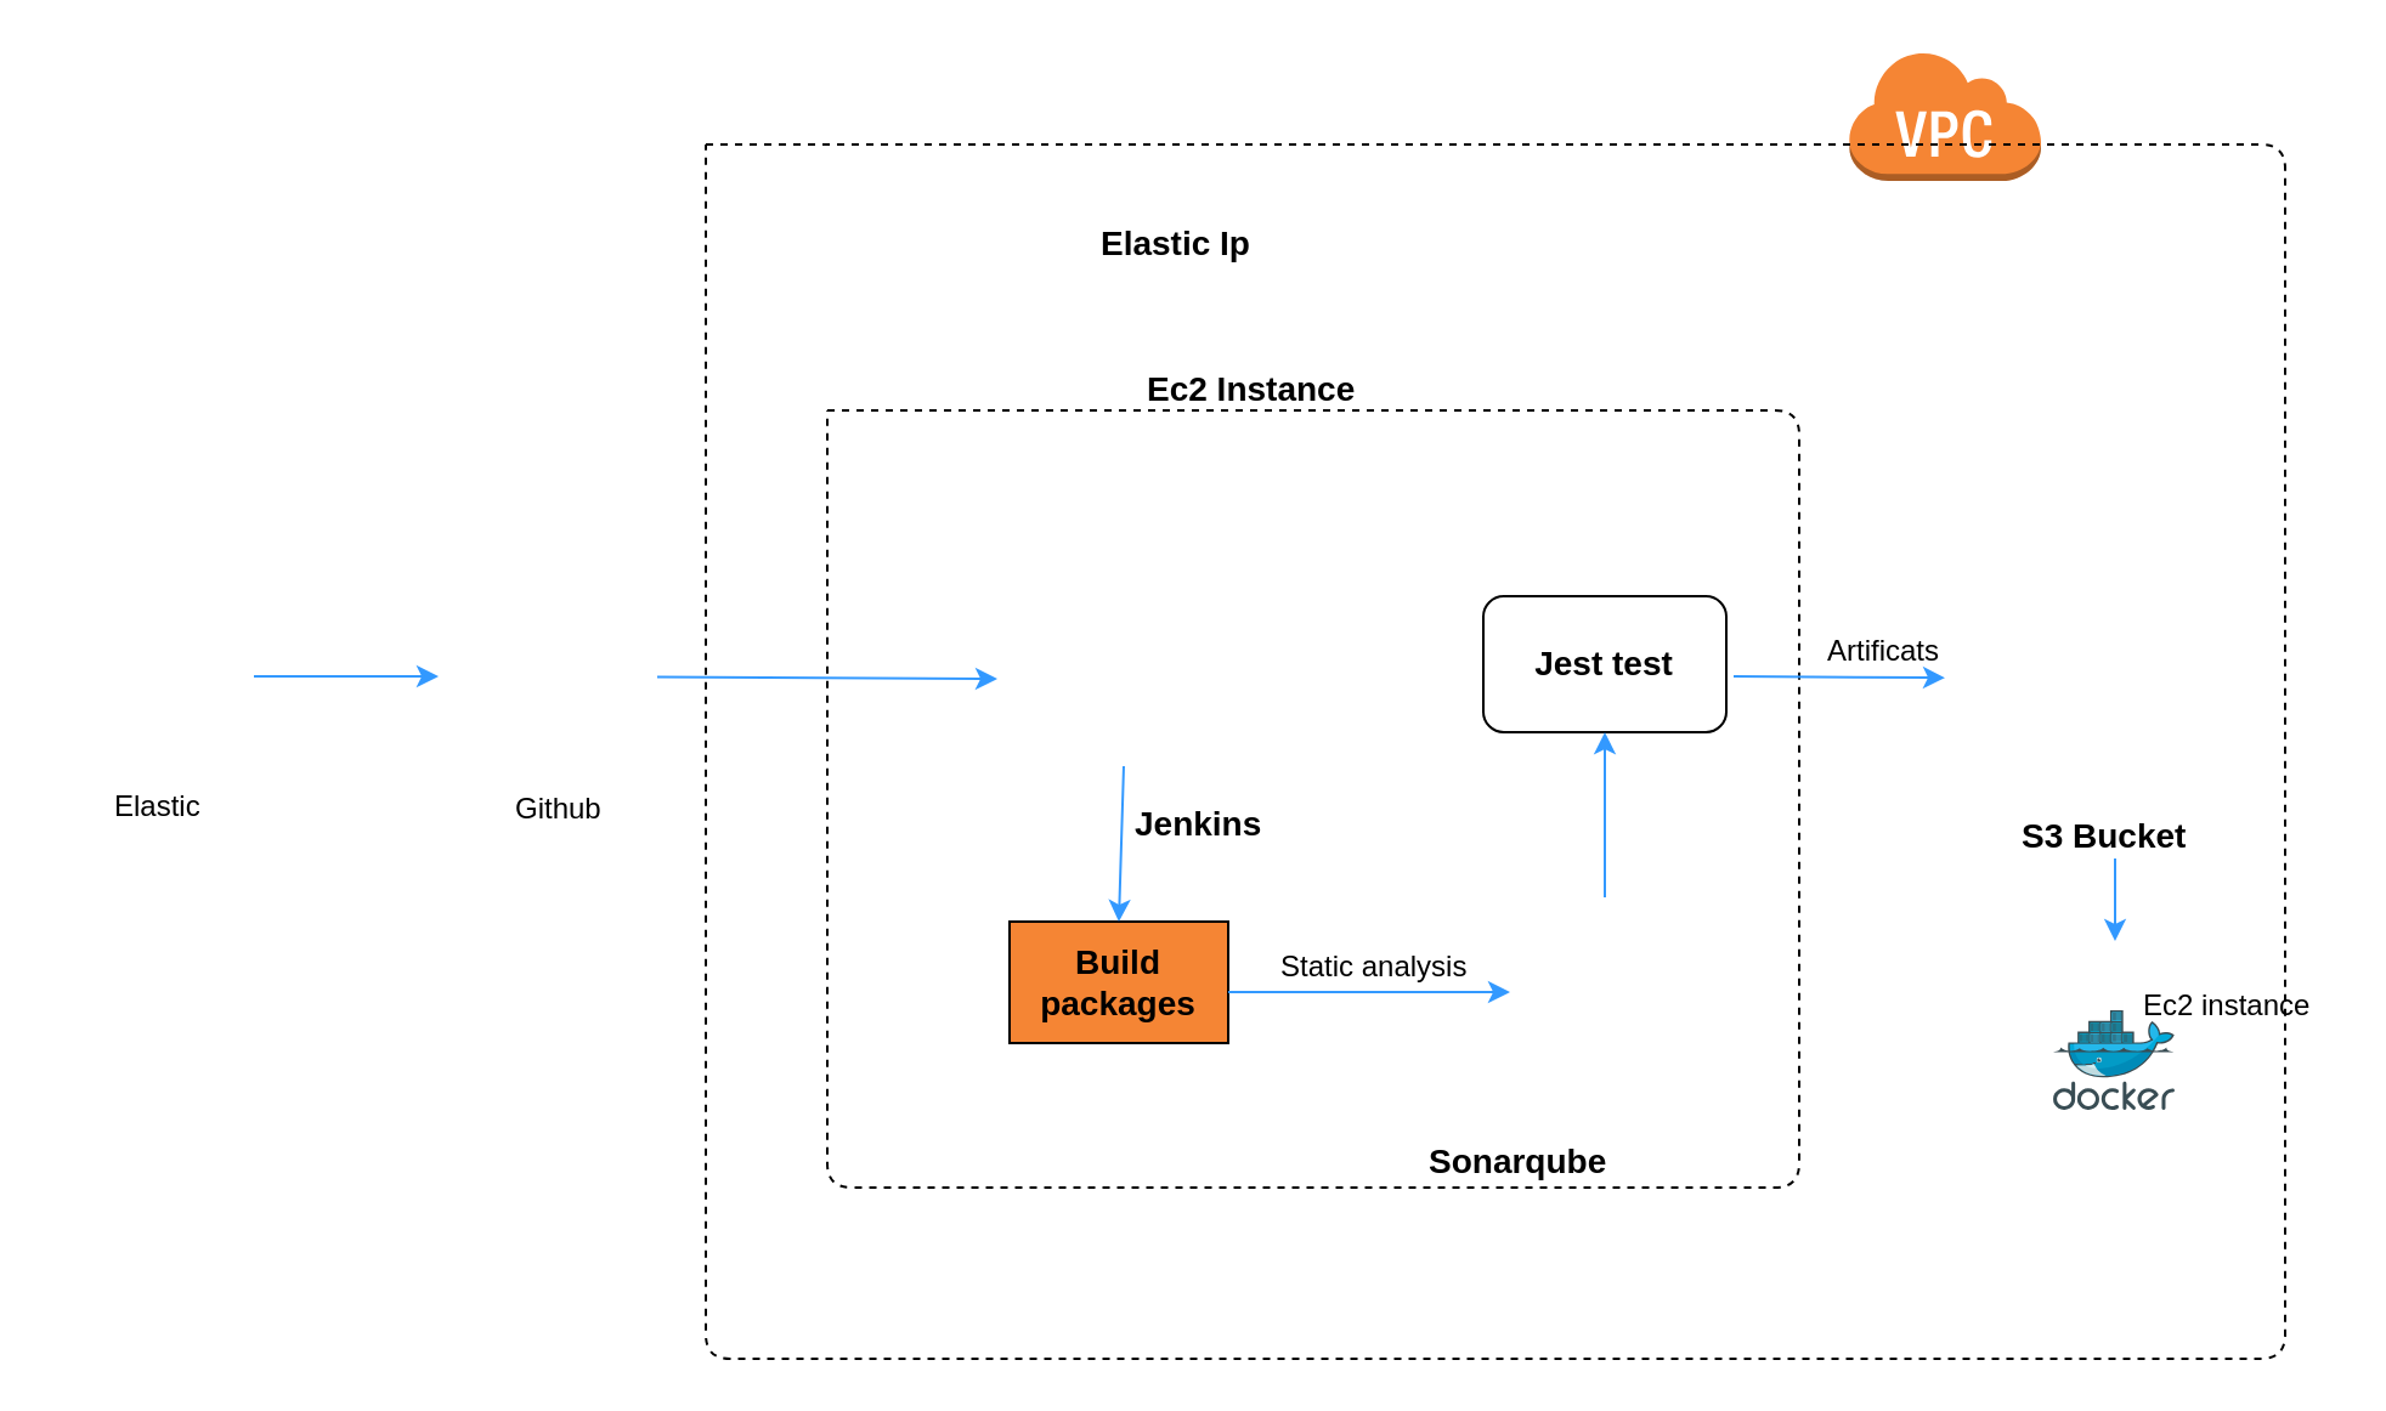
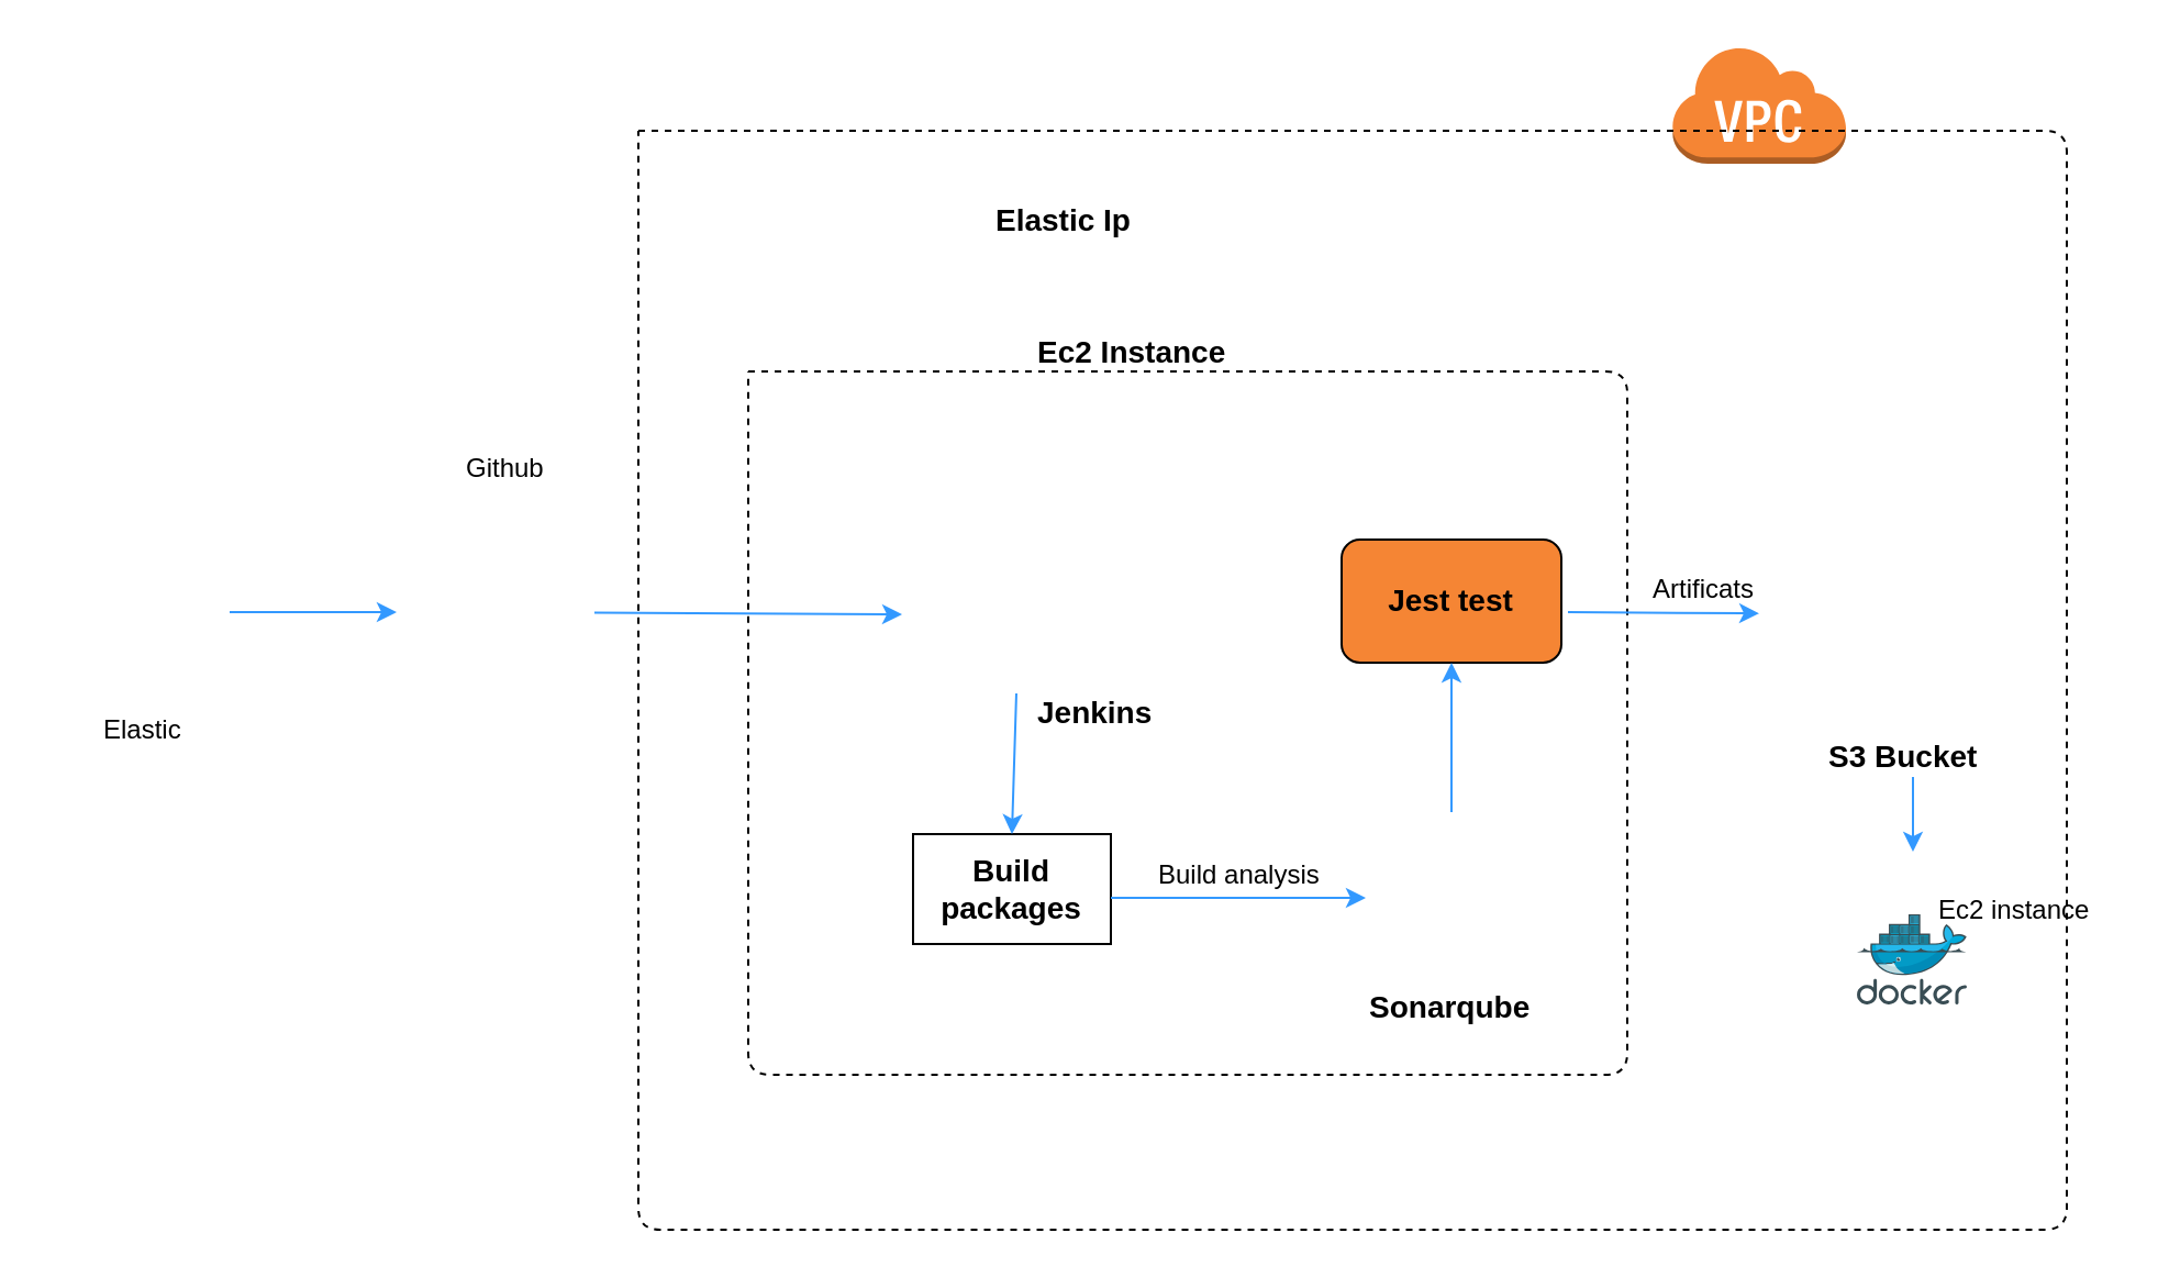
  <mxCell id="0" />
  <mxCell id="1" parent="0" />
  <mxCell id="2" value="" style="shape=image;html=1;verticalAlign=top;verticalLabelPosition=bottom;labelBackgroundColor=#ffffff;imageAspect=0;aspect=fixed;image=https://cdn4.iconfinder.com/data/icons/google-i-o-2016/512/google_firebase-128.png" vertex="1" parent="1"><mxGeometry y="233" width="82" height="82" as="geometry" x="20" /></mxCell>
  <mxCell id="3" value="" style="shape=image;html=1;verticalAlign=top;verticalLabelPosition=bottom;labelBackgroundColor=#ffffff;imageAspect=0;aspect=fixed;image=https://cdn4.iconfinder.com/data/icons/social-media-logos-6/512/71-github-128.png" vertex="1" parent="1"><mxGeometry x="180" y="233" width="90" height="90" as="geometry" /></mxCell>
  <mxCell id="4" value="" style="shape=image;html=1;verticalAlign=top;verticalLabelPosition=bottom;labelBackgroundColor=#ffffff;imageAspect=0;aspect=fixed;image=https://cdn2.iconfinder.com/data/icons/amazon-aws-stencils/100/Compute__Networking_copy_Amazon_EC2_Elastic_IP-128.png;direction=south;" vertex="1" parent="1"><mxGeometry x="410" y="59" width="80" height="80" as="geometry" /></mxCell>
  <mxCell id="5" value="" style="shape=image;html=1;verticalAlign=top;verticalLabelPosition=bottom;labelBackgroundColor=#ffffff;imageAspect=0;aspect=fixed;image=https://cdn2.iconfinder.com/data/icons/amazon-aws-stencils/100/Compute__Networking_copy_Amazon_EC2---128.png" vertex="1" parent="1"><mxGeometry x="411" y="129" width="79" height="79" as="geometry" /></mxCell>
  <mxCell id="6" value="" style="outlineConnect=0;dashed=0;verticalLabelPosition=bottom;verticalAlign=top;align=center;html=1;shape=mxgraph.aws3.virtual_private_cloud;fillColor=#F58534;gradientColor=none;" vertex="1" parent="1"><mxGeometry x="760" y="20" width="79.5" height="54" as="geometry" /></mxCell>
  <mxCell id="7" value="" style="shape=image;html=1;verticalAlign=top;verticalLabelPosition=bottom;labelBackgroundColor=#ffffff;imageAspect=0;aspect=fixed;image=https://cdn2.iconfinder.com/data/icons/amazon-aws-stencils/100/Storage__Content_Delivery_Amazon_S3-128.png" vertex="1" parent="1"><mxGeometry x="800" y="215" width="128" height="128" as="geometry" /></mxCell>
  <mxCell id="8" value="" style="endArrow=none;dashed=1;html=1;" edge="1" parent="1"><mxGeometry width="50" height="50" relative="1" as="geometry"><mxPoint x="290" y="59" as="sourcePoint" /><mxPoint x="290" y="59" as="targetPoint" /><Array as="points"><mxPoint x="940" y="59" /><mxPoint x="940" y="559" /><mxPoint x="290" y="559" /></Array></mxGeometry></mxCell>
  <mxCell id="9" value="" style="endArrow=none;dashed=1;html=1;" edge="1" parent="1"><mxGeometry width="50" height="50" relative="1" as="geometry"><mxPoint x="340" y="168.5" as="sourcePoint" /><mxPoint x="340" y="168.5" as="targetPoint" /><Array as="points"><mxPoint x="740" y="168.5" /><mxPoint x="740" y="488.5" /><mxPoint x="340" y="488.5" /></Array></mxGeometry></mxCell>
  <mxCell id="10" value="&lt;b&gt;&lt;font style=&quot;font-size: 14px&quot;&gt;Elastic &lt;/font&gt;&lt;font style=&quot;font-size: 14px&quot;&gt;Ip&lt;/font&gt;&lt;/b&gt;" style="text;html=1;resizable=0;points=[];autosize=1;align=left;verticalAlign=top;spacingTop=-4;" vertex="1" parent="1"><mxGeometry x="450.5" y="89" width="80" height="20" as="geometry" /></mxCell>
  <mxCell id="11" value="&lt;b&gt;&lt;font style=&quot;font-size: 14px&quot;&gt;Ec2 Instance&lt;/font&gt;&lt;/b&gt;" style="text;html=1;resizable=0;points=[];autosize=1;align=left;verticalAlign=top;spacingTop=-4;" vertex="1" parent="1"><mxGeometry x="470" y="148.5" width="100" height="20" as="geometry" /></mxCell>
  <mxCell id="12" value="" style="shape=image;html=1;verticalAlign=top;verticalLabelPosition=bottom;labelBackgroundColor=#ffffff;imageAspect=0;aspect=fixed;image=https://cdn4.iconfinder.com/data/icons/logos-brands-5/24/jenkins-128.png" vertex="1" parent="1"><mxGeometry x="410" y="233" width="80" height="80" as="geometry" /></mxCell>
- <mxCell id="13" value="&lt;b&gt;&lt;font style=&quot;font-size: 14px&quot;&gt;Jenkins&lt;/font&gt;&lt;/b&gt;" style="text;html=1;resizable=0;points=[];autosize=1;align=left;verticalAlign=top;spacingTop=-4;" vertex="1" parent="1"><mxGeometry x="465" y="328" width="70" height="20" as="geometry" /></mxCell>
+ <mxCell id="13" value="&lt;b&gt;&lt;font style=&quot;font-size: 14px&quot;&gt;Jenkins&lt;/font&gt;&lt;/b&gt;" style="text;html=1;resizable=0;points=[];autosize=1;align=left;verticalAlign=top;spacingTop=-4;" vertex="1" parent="1"><mxGeometry x="470" y="313" width="70" height="20" as="geometry" /></mxCell>
  <mxCell id="14" value="" style="endArrow=classic;html=1;strokeColor=#3399FF;" edge="1" parent="1" source="3"><mxGeometry width="50" height="50" relative="1" as="geometry"><mxPoint x="370" y="324" as="sourcePoint" /><mxPoint x="410" y="279" as="targetPoint" /></mxGeometry></mxCell>
  <mxCell id="15" value="" style="endArrow=classic;html=1;strokeColor=#3399FF;entryX=0;entryY=0.5;entryDx=0;entryDy=0;" edge="1" parent="1" target="3"><mxGeometry width="50" height="50" relative="1" as="geometry"><mxPoint x="104" y="278" as="sourcePoint" /><mxPoint x="160" y="439" as="targetPoint" /></mxGeometry></mxCell>
  <mxCell id="16" value="" style="shape=image;html=1;verticalAlign=top;verticalLabelPosition=bottom;labelBackgroundColor=#ffffff;imageAspect=0;aspect=fixed;image=https://cdn1.iconfinder.com/data/icons/science-technology-outline/91/Science__Technology_30-128.png" vertex="1" parent="1"><mxGeometry x="621" y="369" width="78" height="78" as="geometry" /></mxCell>
- <mxCell id="17" value="&lt;b&gt;&lt;font style=&quot;font-size: 14px&quot;&gt;Jest test&lt;/font&gt;&lt;/b&gt;" style="rounded=1;whiteSpace=wrap;html=1;" vertex="1" parent="1"><mxGeometry x="610" y="245" width="100" height="56" as="geometry" /></mxCell>
- <mxCell id="18" value="&lt;b&gt;&lt;font style=&quot;font-size: 14px&quot;&gt;Build packages&lt;/font&gt;&lt;/b&gt;" style="rounded=0;whiteSpace=wrap;html=1;fillColor=#f58534;" vertex="1" parent="1"><mxGeometry x="415" y="379" width="90" height="50" as="geometry" /></mxCell>
+ <mxCell id="17" value="&lt;b&gt;&lt;font style=&quot;font-size: 14px&quot;&gt;Jest test&lt;/font&gt;&lt;/b&gt;" style="rounded=1;whiteSpace=wrap;html=1;fillColor=#f58534;" vertex="1" parent="1"><mxGeometry x="610" y="245" width="100" height="56" as="geometry" /></mxCell>
+ <mxCell id="18" value="&lt;b&gt;&lt;font style=&quot;font-size: 14px&quot;&gt;Build packages&lt;/font&gt;&lt;/b&gt;" style="rounded=0;whiteSpace=wrap;html=1;" vertex="1" parent="1"><mxGeometry x="415" y="379" width="90" height="50" as="geometry" /></mxCell>
  <mxCell id="19" value="" style="endArrow=classic;html=1;strokeColor=#3399FF;" edge="1" parent="1"><mxGeometry width="50" height="50" relative="1" as="geometry"><mxPoint x="505" y="408" as="sourcePoint" /><mxPoint x="621" y="408" as="targetPoint" /></mxGeometry></mxCell>
  <mxCell id="20" value="" style="endArrow=classic;html=1;strokeColor=#3399FF;entryX=0.5;entryY=1;entryDx=0;entryDy=0;exitX=0.5;exitY=0;exitDx=0;exitDy=0;" edge="1" parent="1" source="16" target="17"><mxGeometry width="50" height="50" relative="1" as="geometry"><mxPoint x="630" y="360" as="sourcePoint" /><mxPoint x="680" y="310" as="targetPoint" /></mxGeometry></mxCell>
  <mxCell id="21" value="" style="endArrow=classic;html=1;strokeColor=#3399FF;entryX=0.5;entryY=0;entryDx=0;entryDy=0;exitX=0.65;exitY=1.025;exitDx=0;exitDy=0;exitPerimeter=0;" edge="1" parent="1" source="12" target="18"><mxGeometry width="50" height="50" relative="1" as="geometry"><mxPoint x="30" y="629" as="sourcePoint" /><mxPoint x="80" y="579" as="targetPoint" /></mxGeometry></mxCell>
  <mxCell id="22" value="" style="endArrow=classic;html=1;strokeColor=#3399FF;" edge="1" parent="1" target="7"><mxGeometry width="50" height="50" relative="1" as="geometry"><mxPoint x="713" y="278" as="sourcePoint" /><mxPoint x="80" y="579" as="targetPoint" /></mxGeometry></mxCell>
- <mxCell id="23" value="&lt;b&gt;&lt;font style=&quot;font-size: 14px&quot;&gt;Sonarqube&lt;/font&gt;&lt;/b&gt;" style="text;html=1;resizable=0;points=[];autosize=1;align=left;verticalAlign=top;spacingTop=-4;" vertex="1" parent="1"><mxGeometry x="586" y="467" width="90" height="20" as="geometry" /></mxCell>
+ <mxCell id="23" value="&lt;b&gt;&lt;font style=&quot;font-size: 14px&quot;&gt;Sonarqube&lt;/font&gt;&lt;/b&gt;" style="text;html=1;resizable=0;points=[];autosize=1;align=left;verticalAlign=top;spacingTop=-4;" vertex="1" parent="1"><mxGeometry x="621" y="447" width="90" height="20" as="geometry" /></mxCell>
  <mxCell id="24" value="" style="edgeStyle=orthogonalEdgeStyle;rounded=0;orthogonalLoop=1;jettySize=auto;html=1;strokeColor=#3399FF;" edge="1" parent="1" source="25" target="31"><mxGeometry relative="1" as="geometry" /></mxCell>
  <mxCell id="25" value="&lt;b&gt;&lt;font style=&quot;font-size: 14px&quot;&gt;S3 Bucket&lt;/font&gt;&lt;/b&gt;" style="text;html=1;resizable=0;points=[];autosize=1;align=left;verticalAlign=top;spacingTop=-4;" vertex="1" parent="1"><mxGeometry x="830" y="333" width="80" height="20" as="geometry" /></mxCell>
  <mxCell id="26" value="Artificats" style="text;html=1;resizable=0;points=[];autosize=1;align=left;verticalAlign=top;spacingTop=-4;" vertex="1" parent="1"><mxGeometry x="750" y="258" width="60" height="20" as="geometry" /></mxCell>
- <mxCell id="27" value="Static analysis" style="text;html=1;resizable=0;points=[];autosize=1;align=left;verticalAlign=top;spacingTop=-4;" vertex="1" parent="1"><mxGeometry x="525" y="388" width="90" height="20" as="geometry" /></mxCell>
- <mxCell id="28" value="Github" style="text;html=1;resizable=0;points=[];autosize=1;align=left;verticalAlign=top;spacingTop=-4;" vertex="1" parent="1"><mxGeometry x="210" y="323" width="50" height="20" as="geometry" /></mxCell>
+ <mxCell id="27" value="Build analysis" style="text;html=1;resizable=0;points=[];autosize=1;align=left;verticalAlign=top;spacingTop=-4;" vertex="1" parent="1"><mxGeometry x="525" y="388" width="90" height="20" as="geometry" /></mxCell>
+ <mxCell id="28" value="Github" style="text;html=1;resizable=0;points=[];autosize=1;align=left;verticalAlign=top;spacingTop=-4;" vertex="1" parent="1"><mxGeometry x="210" y="203" width="50" height="20" as="geometry" /></mxCell>
  <mxCell id="29" value="Elastic" style="text;html=1;resizable=0;points=[];autosize=1;align=left;verticalAlign=top;spacingTop=-4;" vertex="1" parent="1"><mxGeometry x="45" y="322" width="70" height="20" as="geometry" /></mxCell>
  <mxCell id="30" value="" style="aspect=fixed;html=1;points=[];align=center;image;fontSize=12;image=img/lib/mscae/Docker.svg;" vertex="1" parent="1"><mxGeometry x="845" y="416" width="50" height="41" as="geometry" /></mxCell>
  <mxCell id="31" value="" style="shape=image;html=1;verticalAlign=top;verticalLabelPosition=bottom;labelBackgroundColor=#ffffff;imageAspect=0;aspect=fixed;image=https://cdn2.iconfinder.com/data/icons/amazon-aws-stencils/100/Compute__Networking_copy_Amazon_EC2---128.png" vertex="1" parent="1"><mxGeometry x="835" y="387" width="70" height="70" as="geometry" /></mxCell>
  <mxCell id="32" value="Ec2 instance" style="text;html=1;resizable=0;points=[];autosize=1;align=left;verticalAlign=top;spacingTop=-4;" vertex="1" parent="1"><mxGeometry x="880" y="404" width="80" height="20" as="geometry" /></mxCell>
